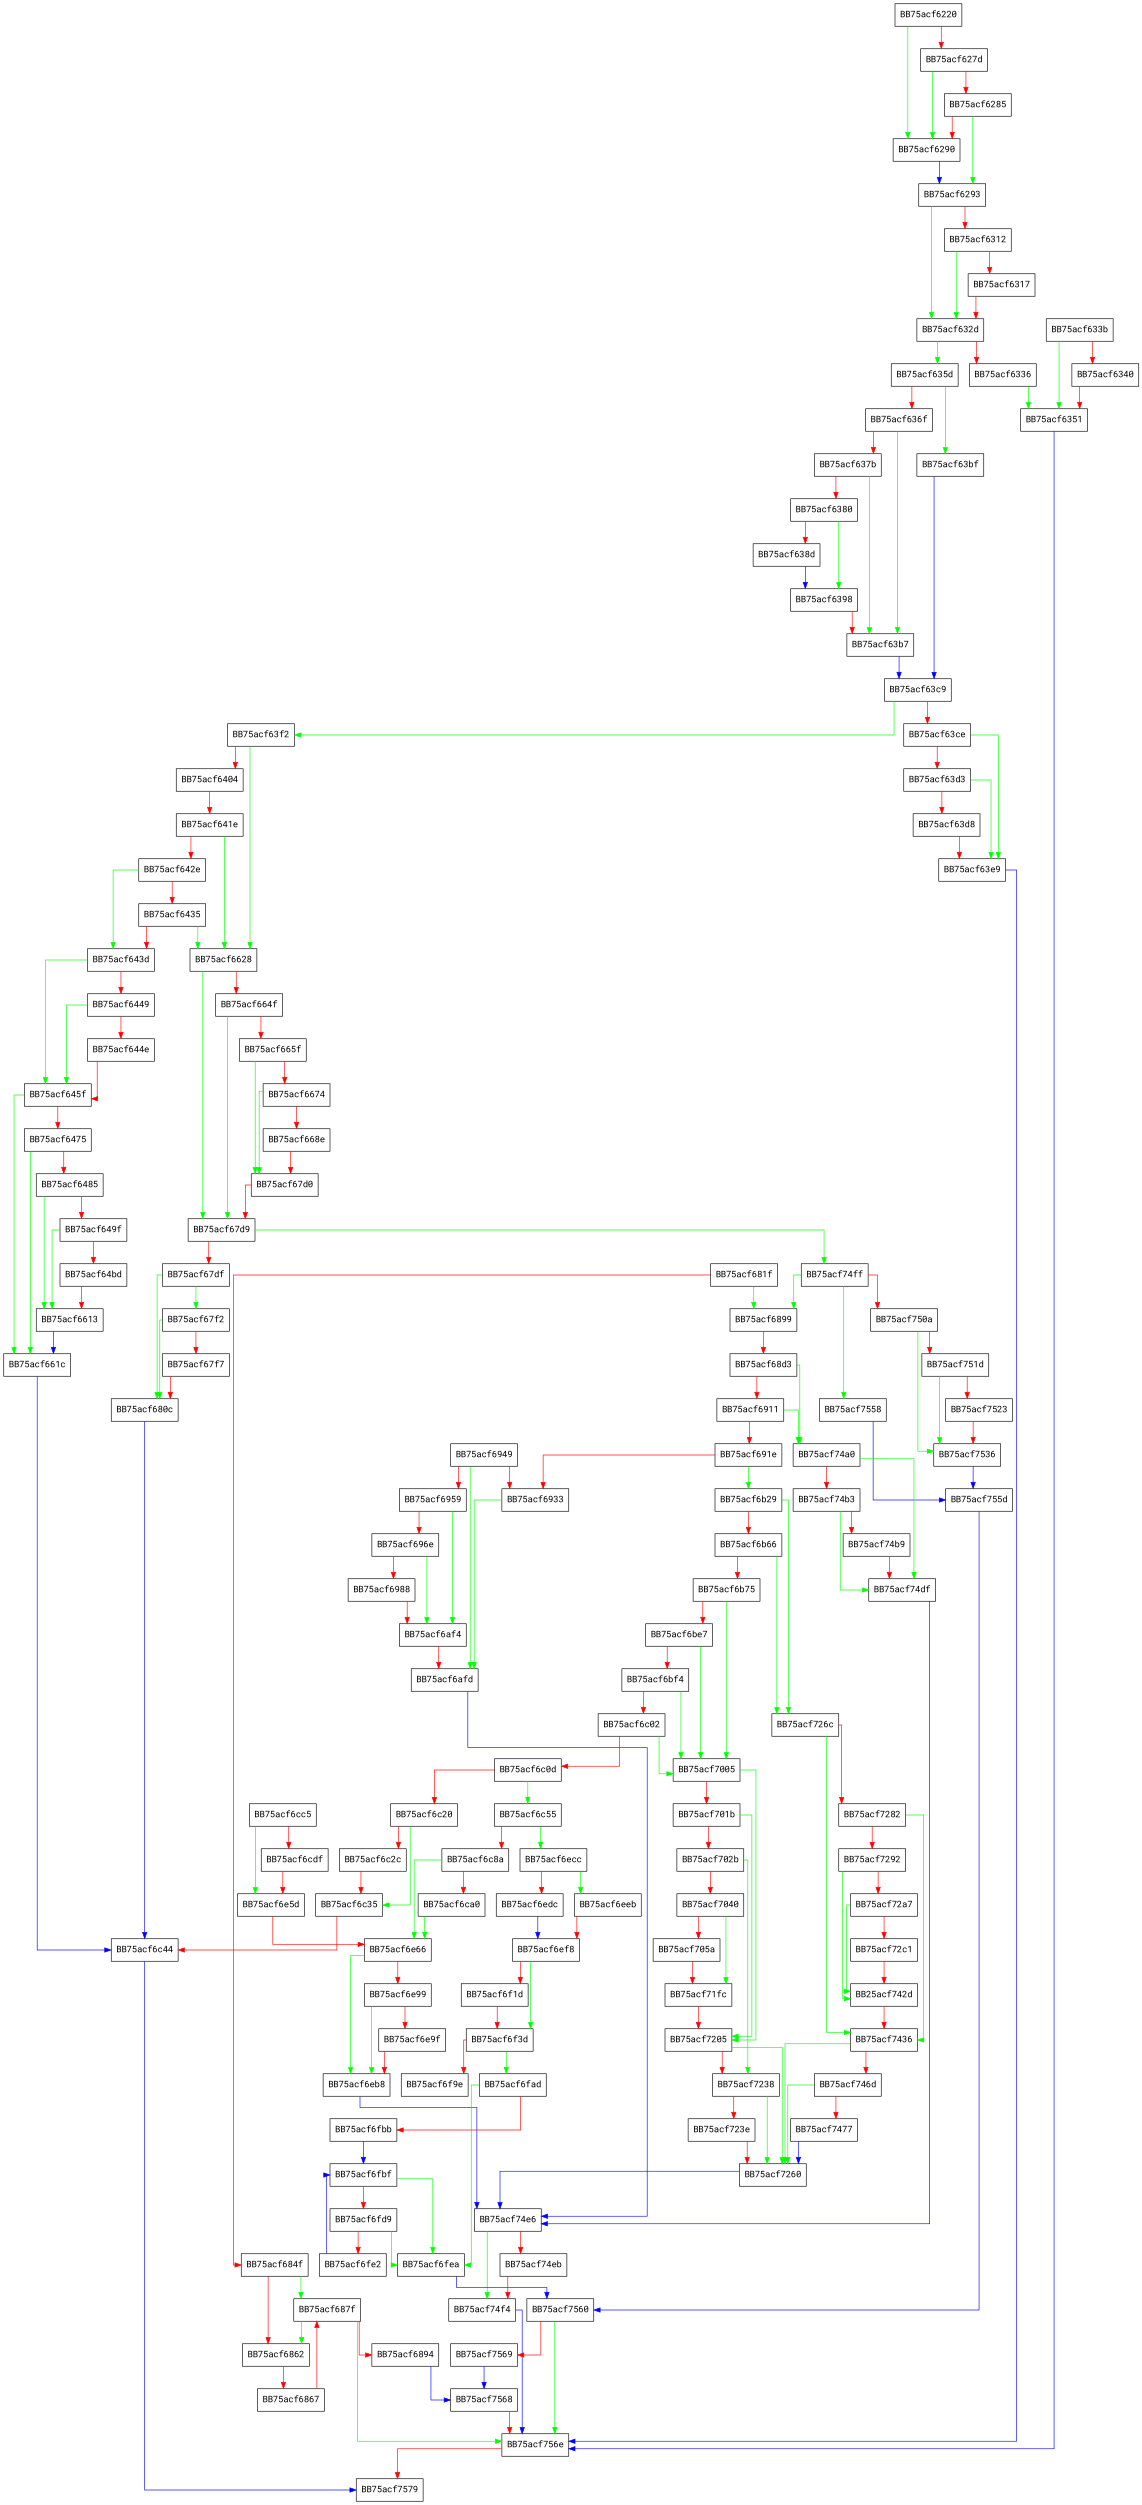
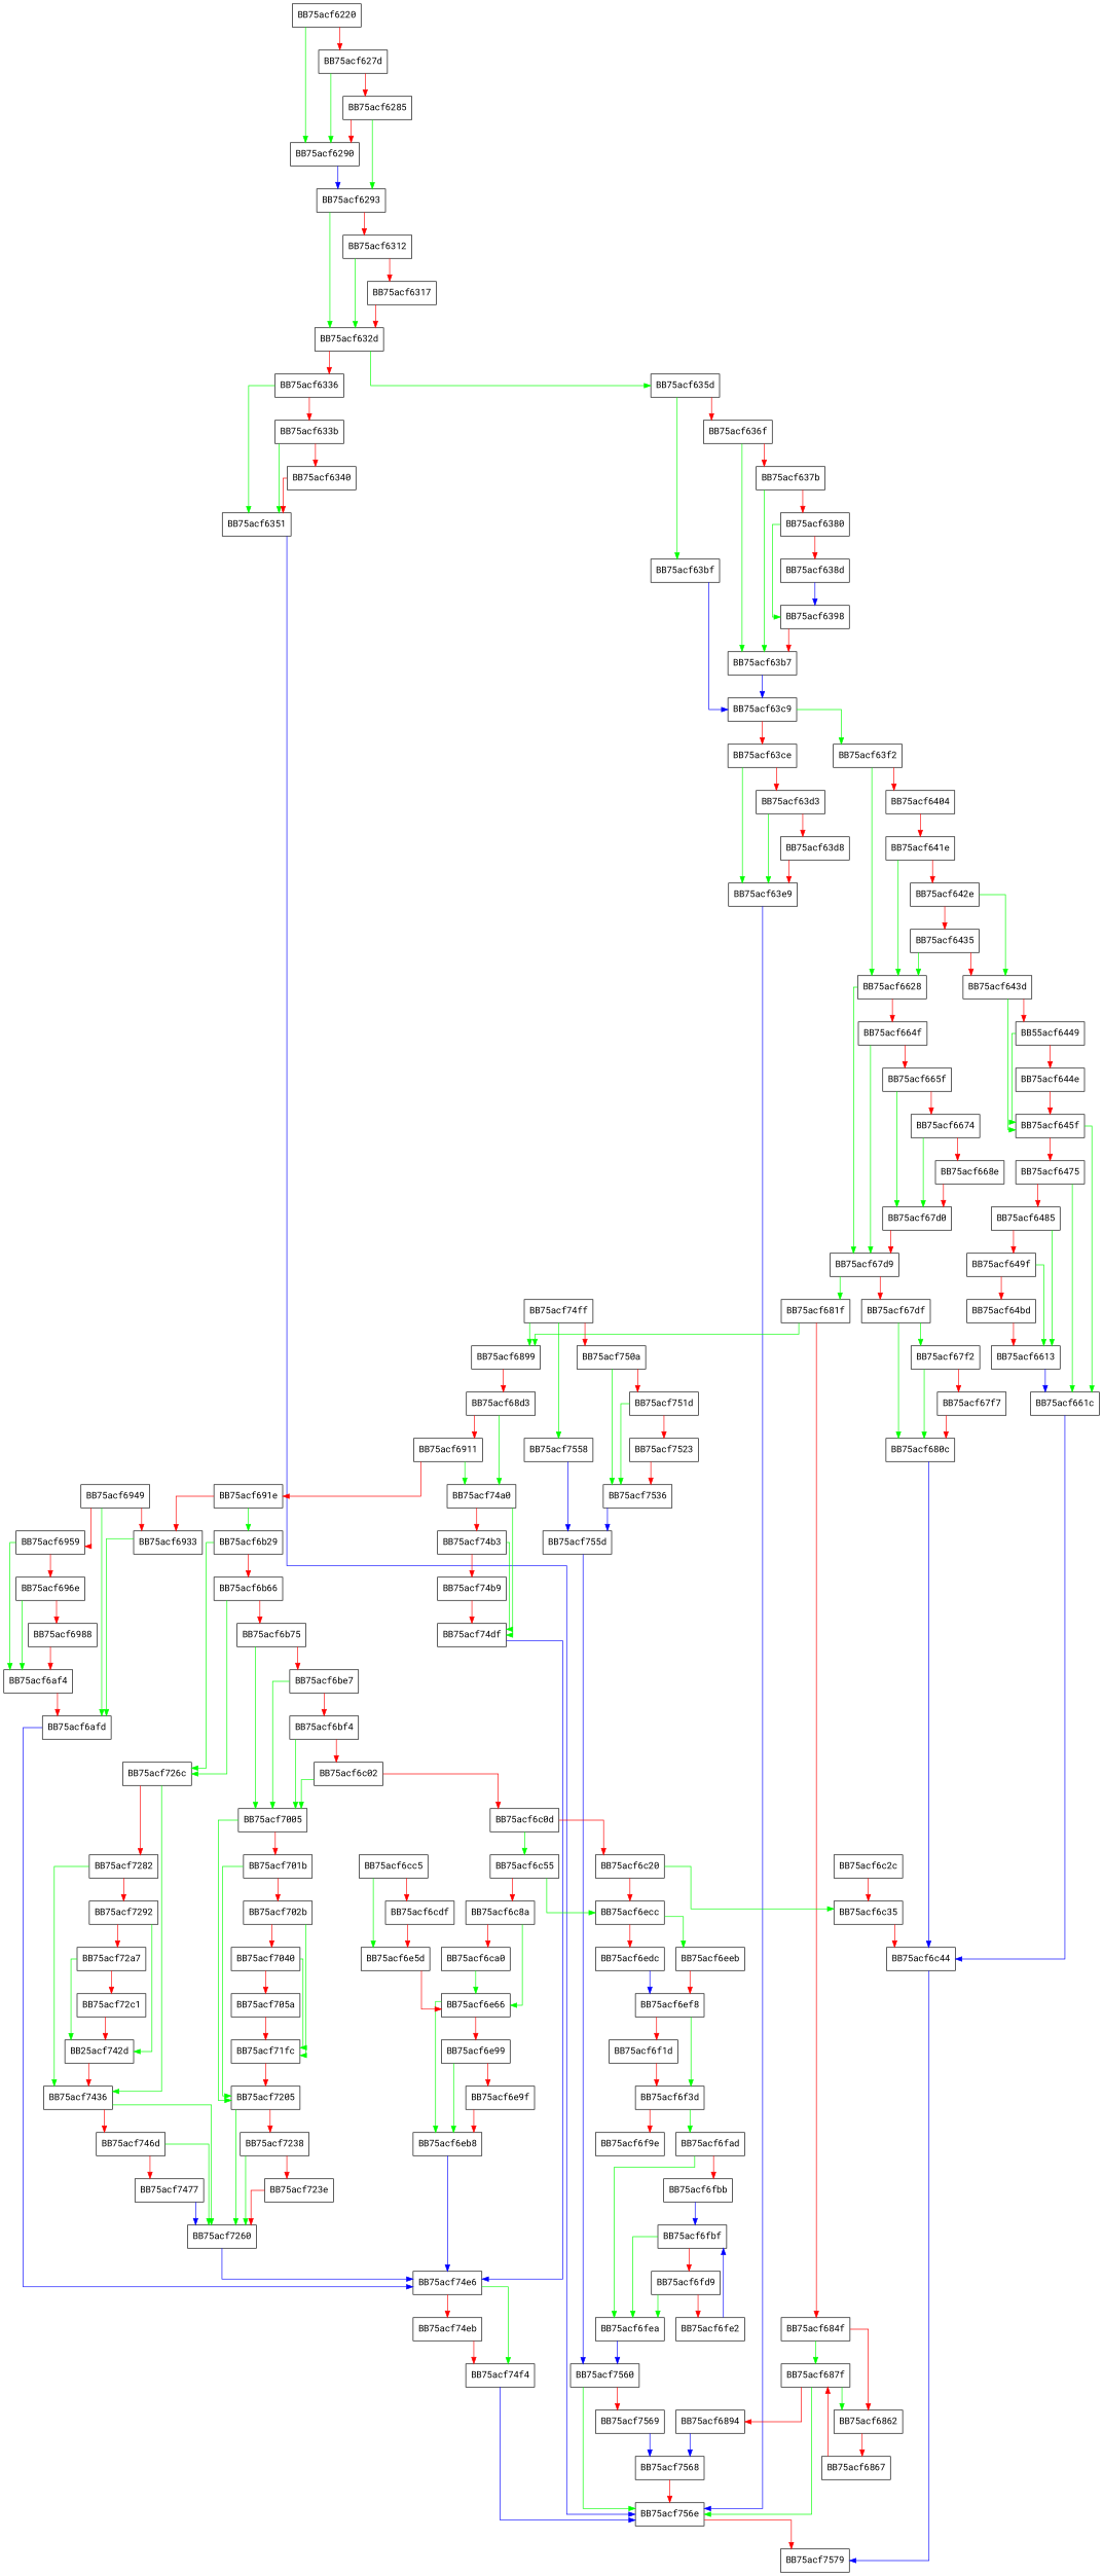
  digraph {
    fontname="Roboto Mono"
    splines=ortho
    node [fontname="Roboto Mono" shape=box]
    edge [color=red fontname="Roboto Mono"]
    BB75acf6220
    BB75acf6290
    BB75acf627d
    BB75acf6293
    BB75acf6285
    BB75acf632d
    BB75acf6312
    BB75acf635d
    BB75acf6336
    BB75acf6317
    BB75acf63bf
    BB75acf636f
    BB75acf6351
    BB75acf633b
    BB75acf63c9
    BB75acf63b7
    BB75acf637b
    BB75acf756e
    BB75acf6340
    BB75acf7579
    BB75acf63f2
    BB75acf63ce
    BB75acf6380
    BB75acf6398
    BB75acf638d
    BB75acf6628
    BB75acf6404
    BB75acf63e9
    BB75acf63d3
    BB75acf67d9
    BB75acf664f
    BB75acf641e
    BB75acf63d8
    BB75acf681f
    BB75acf67df
    BB75acf665f
    BB75acf643d
    BB75acf645f
-   BB75acf6449
+   BB75acf6449 [label=BB55acf6449]
    BB75acf642e
    BB75acf661c
    BB75acf6475
    BB75acf644e
    BB75acf6435
    BB75acf6c44
    BB75acf6485
    BB75acf6613
    BB75acf649f
    BB75acf64bd
    BB75acf6899
    BB75acf684f
    BB75acf680c
    BB75acf67f2
    BB75acf67d0
    BB75acf6674
    BB75acf668e
    BB75acf68d3
    BB75acf687f
    BB75acf6862
    BB75acf67f7
    BB75acf74ff
    BB75acf7558
    BB75acf750a
    BB75acf74a0
    BB75acf6911
    BB75acf6894
    BB75acf6867
    BB75acf7568
    BB75acf755d
    BB75acf7536
    BB75acf751d
    BB75acf74df
    BB75acf74b3
    BB75acf691e
    BB75acf74e6
    BB75acf74b9
    BB75acf6b29
    BB75acf6933
    BB75acf726c
    BB75acf6b66
    BB75acf6afd
    BB75acf7436
    BB75acf7282
    BB75acf6b75
    BB75acf6949
    BB75acf6959
    BB75acf74f4
    BB75acf74eb
    BB75acf6af4
    BB75acf696e
    BB75acf6988
    BB75acf7260
    BB75acf746d
    BB75acf7292
    BB75acf7005
    BB75acf6be7
    BB75acf7205
    BB75acf701b
    BB75acf6bf4
    BB75acf7238
    BB75acf702b
    BB75acf6c02
    BB75acf6c0d
    BB75acf6c55
    BB75acf6c20
    BB75acf6ecc
    BB75acf6c8a
    BB75acf6c35
    BB75acf6c2c
    BB75acf6eeb
    BB75acf6edc
    BB75acf6e66
    BB75acf6ca0
    BB75acf6ef8
    BB75acf6eb8
    BB75acf6e99
    BB75acf6e9f
    BB75acf6e5d
    BB75acf6cc5
    BB75acf6cdf
    BB75acf6f3d
    BB75acf6f1d
    BB75acf6fad
    BB75acf6f9e
    BB75acf6fea
    BB75acf6fbb
    BB75acf7560
    BB75acf6fbf
    n129 [label=BB75acf7569]
    BB75acf6fd9
    BB75acf6fe2
    BB75acf723e
    BB75acf71fc
    BB75acf7040
    BB75acf705a
    BB75acf7477
    n137 [label=BB25acf742d]
    BB75acf72a7
    BB75acf72c1
    BB75acf7523
    BB75acf6220 -> BB75acf6290 [color=green]
    BB75acf6220 -> BB75acf627d
    BB75acf6290 -> BB75acf6293 [color=blue]
    BB75acf627d -> BB75acf6290 [color=green]
    BB75acf627d -> BB75acf6285
    BB75acf6293 -> BB75acf632d [color=green]
    BB75acf6293 -> BB75acf6312
    BB75acf6285 -> BB75acf6290
    BB75acf6285 -> BB75acf6293 [color=green]
    BB75acf632d -> BB75acf635d [color=green]
    BB75acf632d -> BB75acf6336
    BB75acf6312 -> BB75acf632d [color=green]
    BB75acf6312 -> BB75acf6317
    BB75acf635d -> BB75acf63bf [color=green]
    BB75acf635d -> BB75acf636f
    BB75acf6336 -> BB75acf6351 [color=green]
+   BB75acf6336 -> BB75acf633b
    BB75acf6317 -> BB75acf632d
    BB75acf63bf -> BB75acf63c9 [color=blue]
    BB75acf636f -> BB75acf63b7 [color=green]
    BB75acf636f -> BB75acf637b
    BB75acf6351 -> BB75acf756e [color=blue]
    BB75acf633b -> BB75acf6351 [color=green]
    BB75acf633b -> BB75acf6340
    BB75acf63c9 -> BB75acf63f2 [color=green]
    BB75acf63c9 -> BB75acf63ce
    BB75acf63b7 -> BB75acf63c9 [color=blue]
    BB75acf637b -> BB75acf63b7 [color=green]
    BB75acf637b -> BB75acf6380
    BB75acf756e -> BB75acf7579
    BB75acf6340 -> BB75acf6351
    BB75acf63f2 -> BB75acf6628 [color=green]
    BB75acf63f2 -> BB75acf6404
    BB75acf63ce -> BB75acf63e9 [color=green]
    BB75acf63ce -> BB75acf63d3
    BB75acf6380 -> BB75acf6398 [color=green]
    BB75acf6380 -> BB75acf638d
    BB75acf6398 -> BB75acf63b7
    BB75acf638d -> BB75acf6398 [color=blue]
    BB75acf6628 -> BB75acf67d9 [color=green]
    BB75acf6628 -> BB75acf664f
    BB75acf6404 -> BB75acf641e
    BB75acf63e9 -> BB75acf756e [color=blue]
    BB75acf63d3 -> BB75acf63e9 [color=green]
    BB75acf63d3 -> BB75acf63d8
-   BB75acf67d9 -> BB75acf74ff [color=green]
+   BB75acf67d9 -> BB75acf681f [color=green]
    BB75acf67d9 -> BB75acf67df
    BB75acf664f -> BB75acf67d9 [color=green]
    BB75acf664f -> BB75acf665f
    BB75acf641e -> BB75acf6628 [color=green]
    BB75acf641e -> BB75acf642e
    BB75acf63d8 -> BB75acf63e9
    BB75acf681f -> BB75acf6899 [color=green]
    BB75acf681f -> BB75acf684f
    BB75acf67df -> BB75acf680c [color=green]
    BB75acf67df -> BB75acf67f2 [color=green]
    BB75acf665f -> BB75acf67d0 [color=green]
    BB75acf665f -> BB75acf6674
    BB75acf643d -> BB75acf645f [color=green]
    BB75acf643d -> BB75acf6449
    BB75acf645f -> BB75acf661c [color=green]
    BB75acf645f -> BB75acf6475
    BB75acf6449 -> BB75acf645f [color=green]
    BB75acf6449 -> BB75acf644e
    BB75acf642e -> BB75acf643d [color=green]
    BB75acf642e -> BB75acf6435
    BB75acf661c -> BB75acf6c44 [color=blue]
    BB75acf6475 -> BB75acf661c [color=green]
    BB75acf6475 -> BB75acf6485
    BB75acf644e -> BB75acf645f
    BB75acf6435 -> BB75acf6628 [color=green]
    BB75acf6435 -> BB75acf643d
    BB75acf6c44 -> BB75acf7579 [color=blue]
    BB75acf6485 -> BB75acf6613 [color=green]
    BB75acf6485 -> BB75acf649f
    BB75acf6613 -> BB75acf661c [color=blue]
    BB75acf649f -> BB75acf6613 [color=green]
    BB75acf649f -> BB75acf64bd
    BB75acf64bd -> BB75acf6613
    BB75acf6899 -> BB75acf68d3
    BB75acf684f -> BB75acf687f [color=green]
    BB75acf684f -> BB75acf6862
    BB75acf680c -> BB75acf6c44 [color=blue]
    BB75acf67f2 -> BB75acf680c [color=green]
    BB75acf67f2 -> BB75acf67f7
    BB75acf67d0 -> BB75acf67d9
    BB75acf6674 -> BB75acf67d0 [color=green]
    BB75acf6674 -> BB75acf668e
    BB75acf668e -> BB75acf67d0
    BB75acf68d3 -> BB75acf74a0 [color=green]
    BB75acf68d3 -> BB75acf6911
    BB75acf687f -> BB75acf756e [color=green]
    BB75acf687f -> BB75acf6862 [color=green]
    BB75acf687f -> BB75acf6894
    BB75acf6862 -> BB75acf6867
    BB75acf67f7 -> BB75acf680c
    BB75acf74ff -> BB75acf6899 [color=green]
    BB75acf74ff -> BB75acf7558 [color=green]
    BB75acf74ff -> BB75acf750a
    BB75acf7558 -> BB75acf755d [color=blue]
    BB75acf750a -> BB75acf7536 [color=green]
    BB75acf750a -> BB75acf751d
    BB75acf74a0 -> BB75acf74df [color=green]
    BB75acf74a0 -> BB75acf74b3
    BB75acf6911 -> BB75acf74a0 [color=green]
    BB75acf6911 -> BB75acf691e
    BB75acf6894 -> BB75acf7568 [color=blue]
    BB75acf6867 -> BB75acf687f
    BB75acf7568 -> BB75acf756e
    BB75acf755d -> BB75acf7560 [color=blue]
    BB75acf7536 -> BB75acf755d [color=blue]
    BB75acf751d -> BB75acf7536 [color=green]
    BB75acf751d -> BB75acf7523
    BB75acf74df -> BB75acf74e6 [color=blue]
    BB75acf74b3 -> BB75acf74df [color=green]
    BB75acf74b3 -> BB75acf74b9
    BB75acf691e -> BB75acf6b29 [color=green]
    BB75acf691e -> BB75acf6933
    BB75acf74e6 -> BB75acf74f4 [color=green]
    BB75acf74e6 -> BB75acf74eb
    BB75acf74b9 -> BB75acf74df
    BB75acf6b29 -> BB75acf726c [color=green]
    BB75acf6b29 -> BB75acf6b66
    BB75acf6933 -> BB75acf6afd [color=green]
    BB75acf726c -> BB75acf7436 [color=green]
    BB75acf726c -> BB75acf7282
    BB75acf6b66 -> BB75acf726c [color=green]
    BB75acf6b66 -> BB75acf6b75
    BB75acf6afd -> BB75acf74e6 [color=blue]
    BB75acf7436 -> BB75acf7260 [color=green]
    BB75acf7436 -> BB75acf746d
    BB75acf7282 -> BB75acf7436 [color=green]
    BB75acf7282 -> BB75acf7292
    BB75acf6b75 -> BB75acf7005 [color=green]
    BB75acf6b75 -> BB75acf6be7
    BB75acf6949 -> BB75acf6933
    BB75acf6949 -> BB75acf6afd [color=green]
    BB75acf6949 -> BB75acf6959
    BB75acf6959 -> BB75acf6af4 [color=green]
    BB75acf6959 -> BB75acf696e
    BB75acf74f4 -> BB75acf756e [color=blue]
    BB75acf74eb -> BB75acf74f4
    BB75acf6af4 -> BB75acf6afd
    BB75acf696e -> BB75acf6af4 [color=green]
    BB75acf696e -> BB75acf6988
    BB75acf6988 -> BB75acf6af4
    BB75acf7260 -> BB75acf74e6 [color=blue]
    BB75acf746d -> BB75acf7260 [color=green]
    BB75acf746d -> BB75acf7477
    BB75acf7292 -> n137 [color=green]
    BB75acf7292 -> BB75acf72a7
    BB75acf7005 -> BB75acf7205 [color=green]
    BB75acf7005 -> BB75acf701b
    BB75acf6be7 -> BB75acf7005 [color=green]
    BB75acf6be7 -> BB75acf6bf4
    BB75acf7205 -> BB75acf7260 [color=green]
    BB75acf7205 -> BB75acf7238
    BB75acf701b -> BB75acf7205 [color=green]
    BB75acf701b -> BB75acf702b
    BB75acf6bf4 -> BB75acf7005 [color=green]
    BB75acf6bf4 -> BB75acf6c02
    BB75acf7238 -> BB75acf7260 [color=green]
    BB75acf7238 -> BB75acf723e
-   BB75acf702b -> BB75acf7238 [color=green]
+   BB75acf702b -> BB75acf71fc [color=green]
    BB75acf702b -> BB75acf7040
    BB75acf6c02 -> BB75acf7005 [color=green]
    BB75acf6c02 -> BB75acf6c0d
    BB75acf6c0d -> BB75acf6c55 [color=green]
    BB75acf6c0d -> BB75acf6c20
    BB75acf6c55 -> BB75acf6ecc [color=green]
    BB75acf6c55 -> BB75acf6c8a
    BB75acf6c20 -> BB75acf6c35 [color=green]
-   BB75acf6c20 -> BB75acf6c2c
+   BB75acf6c20 -> BB75acf6ecc
    BB75acf6ecc -> BB75acf6eeb [color=green]
    BB75acf6ecc -> BB75acf6edc
    BB75acf6c8a -> BB75acf6e66 [color=green]
    BB75acf6c8a -> BB75acf6ca0
    BB75acf6c35 -> BB75acf6c44
    BB75acf6c2c -> BB75acf6c35
    BB75acf6eeb -> BB75acf6ef8
    BB75acf6edc -> BB75acf6ef8 [color=blue]
    BB75acf6e66 -> BB75acf6eb8 [color=green]
    BB75acf6e66 -> BB75acf6e99
    BB75acf6ca0 -> BB75acf6e66 [color=green]
    BB75acf6ef8 -> BB75acf6f3d [color=green]
    BB75acf6ef8 -> BB75acf6f1d
    BB75acf6eb8 -> BB75acf74e6 [color=blue]
    BB75acf6e99 -> BB75acf6eb8 [color=green]
    BB75acf6e99 -> BB75acf6e9f
    BB75acf6e9f -> BB75acf6eb8
    BB75acf6e5d -> BB75acf6e66
    BB75acf6cc5 -> BB75acf6e5d [color=green]
    BB75acf6cc5 -> BB75acf6cdf
    BB75acf6cdf -> BB75acf6e5d
    BB75acf6f3d -> BB75acf6fad [color=green]
    BB75acf6f3d -> BB75acf6f9e
    BB75acf6f1d -> BB75acf6f3d
    BB75acf6fad -> BB75acf6fea [color=green]
    BB75acf6fad -> BB75acf6fbb
    BB75acf6fea -> BB75acf7560 [color=blue]
    BB75acf6fbb -> BB75acf6fbf [color=blue]
    BB75acf7560 -> BB75acf756e [color=green]
    BB75acf7560 -> n129
    BB75acf6fbf -> BB75acf6fea [color=green]
    BB75acf6fbf -> BB75acf6fd9
    n129 -> BB75acf7568 [color=blue]
    BB75acf6fd9 -> BB75acf6fea [color=green]
    BB75acf6fd9 -> BB75acf6fe2
    BB75acf6fe2 -> BB75acf6fbf [color=blue]
    BB75acf723e -> BB75acf7260
    BB75acf71fc -> BB75acf7205
    BB75acf7040 -> BB75acf71fc [color=green]
    BB75acf7040 -> BB75acf705a
    BB75acf705a -> BB75acf71fc
    BB75acf7477 -> BB75acf7260 [color=blue]
    n137 -> BB75acf7436
    BB75acf72a7 -> n137 [color=green]
    BB75acf72a7 -> BB75acf72c1
    BB75acf72c1 -> n137
    BB75acf7523 -> BB75acf7536
  }
